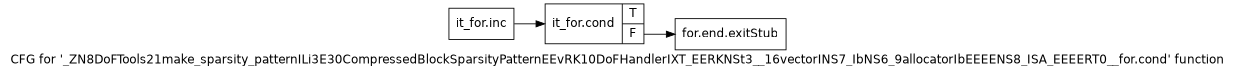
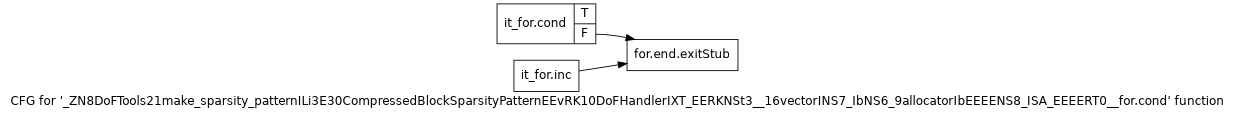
  digraph {
    fontname="DejaVu Sans"
    label="CFG for '_ZN8DoFTools21make_sparsity_patternILi3E30CompressedBlockSparsityPatternEEvRK10DoFHandlerIXT_EERKNSt3__16vectorINS7_IbNS6_9allocatorIbEEEENS8_ISA_EEEERT0__for.cond' function"
    rankdir=LR
    node [fontname="DejaVu Sans" shape=record]
    edge [fontname="DejaVu Sans"]
    n1 [label="{it_for.cond|{<s0>T|<s1>F}}"]
    n2 [label="{for.end.exitStub}"]
    n3 [label="{it_for.inc}"]
    n1 -> n2 [tailport=s1]
-   n3 -> n1
+   n3 -> n2
  }
